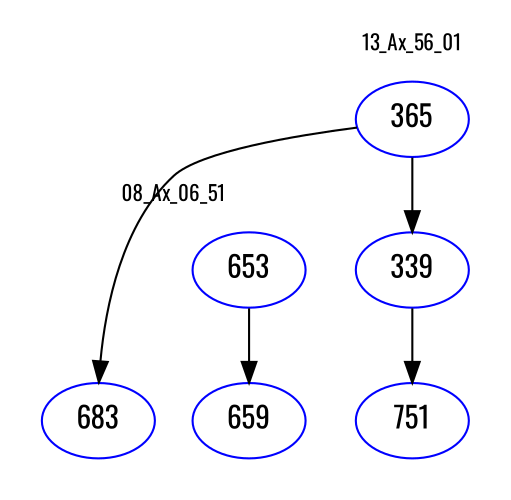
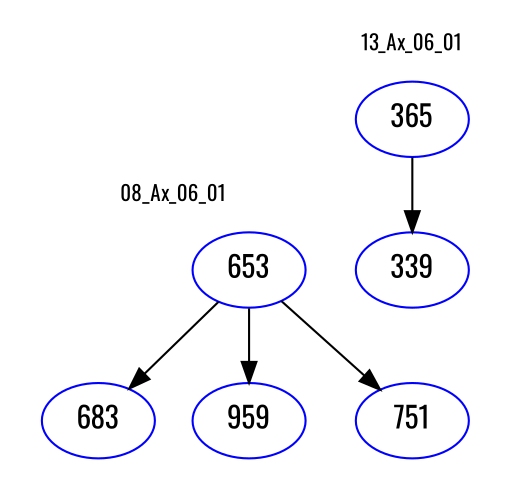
  digraph {
    fontname=Oswald
    node [color=blue fontname=Oswald]
    edge [color=black fontname=Oswald]
    n1 [label=653]
-   n2 [label=659]
+   n2 [label=959]
    n3 [label=683]
    n4 [label=339]
    n5 [label=365]
    n6 [label=751]
    subgraph cluster_1 {
      color=white
      fontsize=10
-     label="08_Ax_06_51"
+     label="08_Ax_06_01"
      n1
      n2
      n3
    }
    subgraph cluster_2 {
      color=white
      fontsize=10
-     label="13_Ax_56_01"
+     label="13_Ax_06_01"
      n4
      n5
      n6
    }
    n1 -> n2
-   n5 -> n3
-   n4 -> n6
+   n1 -> n3
+   n1 -> n6
    n5 -> n4
  }
